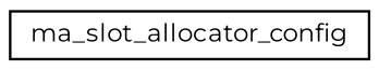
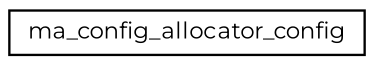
  digraph {
    rankdir=TB
    fontname=Montserrat
-   n1 [color=black fillcolor=white fontname=Montserrat fontsize=10 height=0.2 label=ma_slot_allocator_config shape=record style=filled width=0.4]
+   n1 [color=black fillcolor=white fontname=Montserrat fontsize=10 height=0.2 label=ma_config_allocator_config shape=record style=filled width=0.4]
  }
